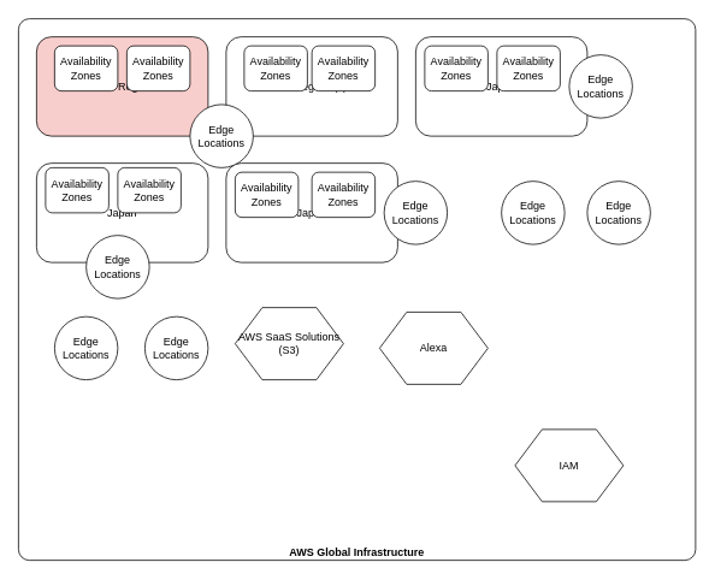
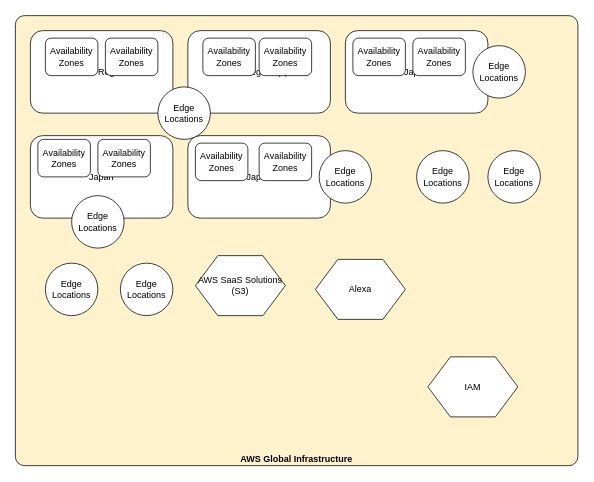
  <mxCell id="0" />
  <mxCell id="1" parent="0" />
- <mxCell id="2" value="AWS Global Infrastructure" style="rounded=1;whiteSpace=wrap;html=1;arcSize=2;verticalAlign=bottom;fontStyle=1" vertex="1" parent="1"><mxGeometry x="20" y="20" width="750" height="600" as="geometry" /></mxCell>
- <mxCell id="3" value="India Region" style="rounded=1;whiteSpace=wrap;html=1;fillColor=#f8cecc;" vertex="1" parent="1"><mxGeometry x="40" y="40" width="190" height="110" as="geometry" /></mxCell>
+ <mxCell id="2" value="AWS Global Infrastructure" style="rounded=1;whiteSpace=wrap;html=1;arcSize=2;verticalAlign=bottom;fontStyle=1;fillColor=#fff2cc;" vertex="1" parent="1"><mxGeometry x="20" y="20" width="750" height="600" as="geometry" /></mxCell>
+ <mxCell id="3" value="India Region" style="rounded=1;whiteSpace=wrap;html=1;" vertex="1" parent="1"><mxGeometry x="40" y="40" width="190" height="110" as="geometry" /></mxCell>
  <mxCell id="4" value="US Regions(s)" style="rounded=1;whiteSpace=wrap;html=1;" vertex="1" parent="1"><mxGeometry x="250" y="40" width="190" height="110" as="geometry" /></mxCell>
  <mxCell id="5" value="Japan" style="rounded=1;whiteSpace=wrap;html=1;" vertex="1" parent="1"><mxGeometry x="460" y="40" width="190" height="110" as="geometry" /></mxCell>
  <mxCell id="6" value="Japan" style="rounded=1;whiteSpace=wrap;html=1;" vertex="1" parent="1"><mxGeometry x="40" y="180" width="190" height="110" as="geometry" /></mxCell>
  <mxCell id="7" value="Japan" style="rounded=1;whiteSpace=wrap;html=1;" vertex="1" parent="1"><mxGeometry x="250" y="180" width="190" height="110" as="geometry" /></mxCell>
  <mxCell id="8" value="Availability Zones" style="rounded=1;whiteSpace=wrap;html=1;" vertex="1" parent="1"><mxGeometry x="60" y="50" width="70" height="50" as="geometry" /></mxCell>
  <mxCell id="9" value="Availability Zones" style="rounded=1;whiteSpace=wrap;html=1;" vertex="1" parent="1"><mxGeometry x="140" y="50" width="70" height="50" as="geometry" /></mxCell>
  <mxCell id="10" value="Availability Zones" style="rounded=1;whiteSpace=wrap;html=1;" vertex="1" parent="1"><mxGeometry x="270" y="50" width="70" height="50" as="geometry" /></mxCell>
  <mxCell id="11" value="Availability Zones" style="rounded=1;whiteSpace=wrap;html=1;" vertex="1" parent="1"><mxGeometry x="345" y="50" width="70" height="50" as="geometry" /></mxCell>
  <mxCell id="12" value="Availability Zones" style="rounded=1;whiteSpace=wrap;html=1;" vertex="1" parent="1"><mxGeometry x="470" y="50" width="70" height="50" as="geometry" /></mxCell>
  <mxCell id="13" value="Availability Zones" style="rounded=1;whiteSpace=wrap;html=1;" vertex="1" parent="1"><mxGeometry x="550" y="50" width="70" height="50" as="geometry" /></mxCell>
  <mxCell id="14" value="Availability Zones" style="rounded=1;whiteSpace=wrap;html=1;" vertex="1" parent="1"><mxGeometry x="50" y="185" width="70" height="50" as="geometry" /></mxCell>
  <mxCell id="15" value="Availability Zones" style="rounded=1;whiteSpace=wrap;html=1;" vertex="1" parent="1"><mxGeometry x="130" y="185" width="70" height="50" as="geometry" /></mxCell>
  <mxCell id="16" value="Availability Zones" style="rounded=1;whiteSpace=wrap;html=1;" vertex="1" parent="1"><mxGeometry x="260" y="190" width="70" height="50" as="geometry" /></mxCell>
  <mxCell id="17" value="Availability Zones" style="rounded=1;whiteSpace=wrap;html=1;" vertex="1" parent="1"><mxGeometry x="345" y="190" width="70" height="50" as="geometry" /></mxCell>
  <mxCell id="18" value="Edge Locations" style="ellipse;whiteSpace=wrap;html=1;aspect=fixed;" vertex="1" parent="1"><mxGeometry x="425" y="200" width="70" height="70" as="geometry" /></mxCell>
  <mxCell id="19" value="Edge Locations" style="ellipse;whiteSpace=wrap;html=1;aspect=fixed;" vertex="1" parent="1"><mxGeometry x="630" y="60" width="70" height="70" as="geometry" /></mxCell>
  <mxCell id="20" value="Edge Locations" style="ellipse;whiteSpace=wrap;html=1;aspect=fixed;" vertex="1" parent="1"><mxGeometry x="95" y="260" width="70" height="70" as="geometry" /></mxCell>
  <mxCell id="21" value="Edge Locations" style="ellipse;whiteSpace=wrap;html=1;aspect=fixed;" vertex="1" parent="1"><mxGeometry x="210" y="115" width="70" height="70" as="geometry" /></mxCell>
  <mxCell id="22" value="Edge Locations" style="ellipse;whiteSpace=wrap;html=1;aspect=fixed;" vertex="1" parent="1"><mxGeometry x="555" y="200" width="70" height="70" as="geometry" /></mxCell>
  <mxCell id="23" value="Edge Locations" style="ellipse;whiteSpace=wrap;html=1;aspect=fixed;" vertex="1" parent="1"><mxGeometry x="650" y="200" width="70" height="70" as="geometry" /></mxCell>
  <mxCell id="24" value="Edge Locations" style="ellipse;whiteSpace=wrap;html=1;aspect=fixed;" vertex="1" parent="1"><mxGeometry x="60" y="350" width="70" height="70" as="geometry" /></mxCell>
  <mxCell id="25" value="Edge Locations" style="ellipse;whiteSpace=wrap;html=1;aspect=fixed;" vertex="1" parent="1"><mxGeometry x="160" y="350" width="70" height="70" as="geometry" /></mxCell>
  <mxCell id="26" value="AWS SaaS Solutions&lt;br&gt;(S3)" style="shape=hexagon;perimeter=hexagonPerimeter2;whiteSpace=wrap;html=1;" vertex="1" parent="1"><mxGeometry x="260" y="340" width="120" height="80" as="geometry" /></mxCell>
  <mxCell id="27" value="Alexa&lt;span style=&quot;font-family: &amp;#34;helvetica&amp;#34; , &amp;#34;arial&amp;#34; , sans-serif ; font-size: 0px ; white-space: nowrap&quot;&gt;%3CmxGraphModel%3E%3Croot%3E%3CmxCell%20id%3D%220%22%2F%3E%3CmxCell%20id%3D%221%22%20parent%3D%220%22%2F%3E%3CmxCell%20id%3D%222%22%20value%3D%22AWS%20SaaS%20Solutions%26lt%3Bbr%26gt%3B(S3)%22%20style%3D%22shape%3Dhexagon%3Bperimeter%3DhexagonPerimeter2%3BwhiteSpace%3Dwrap%3Bhtml%3D1%3B%22%20vertex%3D%221%22%20parent%3D%221%22%3E%3CmxGeometry%20x%3D%22325%22%20y%3D%22370%22%20width%3D%22120%22%20height%3D%2280%22%20as%3D%22geometry%22%2F%3E%3C%2FmxCell%3E%3C%2Froot%3E%3C%2FmxGraphModel%3E&lt;/span&gt;" style="shape=hexagon;perimeter=hexagonPerimeter2;whiteSpace=wrap;html=1;" vertex="1" parent="1"><mxGeometry x="420" y="345" width="120" height="80" as="geometry" /></mxCell>
  <mxCell id="28" value="IAM" style="shape=hexagon;perimeter=hexagonPerimeter2;whiteSpace=wrap;html=1;" vertex="1" parent="1"><mxGeometry x="570" y="475" width="120" height="80" as="geometry" /></mxCell>
